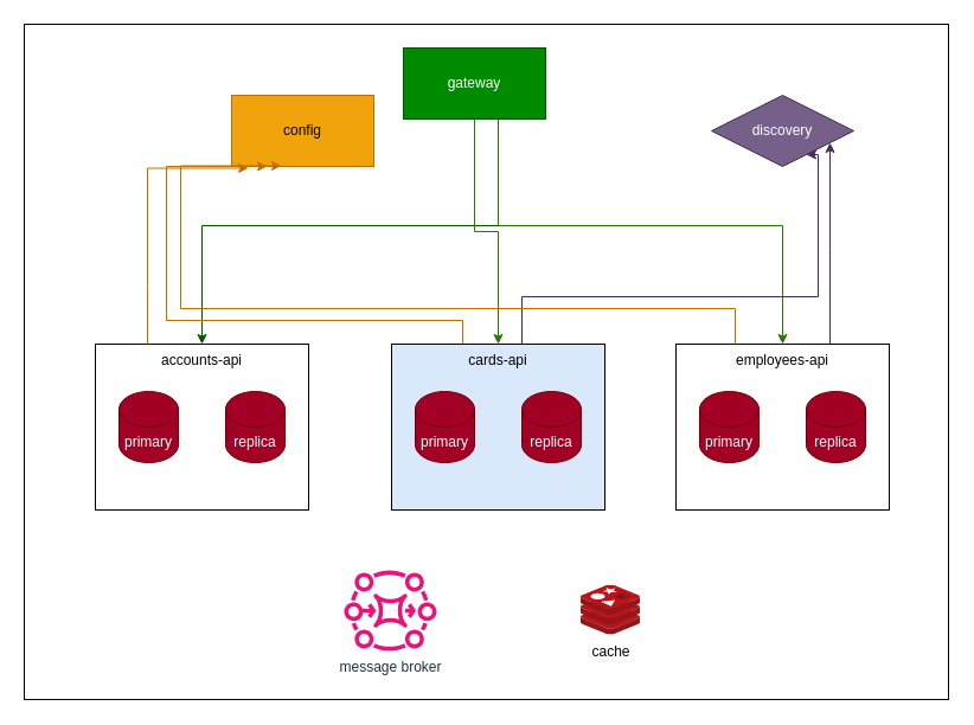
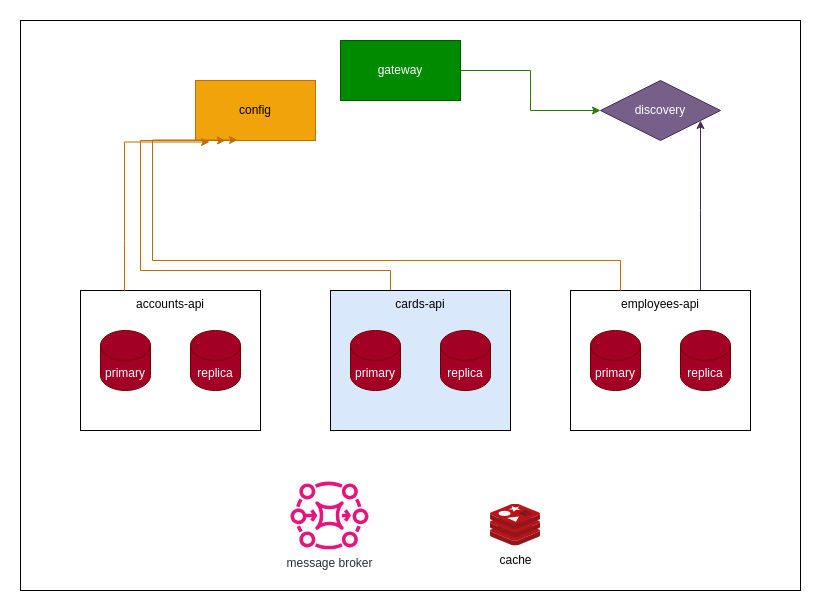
  <mxCell id="0" />
  <mxCell id="1" parent="0" />
  <mxCell id="2" value="" style="rounded=0;whiteSpace=wrap;html=1;" vertex="1" parent="1"><mxGeometry x="20" y="20" width="780" height="570" as="geometry" /></mxCell>
- <mxCell id="3" style="edgeStyle=orthogonalEdgeStyle;rounded=0;orthogonalLoop=1;jettySize=auto;html=1;entryX=0.5;entryY=0;entryDx=0;entryDy=0;fillColor=#008a00;strokeColor=#005700;" edge="1" parent="1" source="6" target="9"><mxGeometry relative="1" as="geometry"><Array as="points"><mxPoint x="420" y="190" /><mxPoint x="170" y="190" /></Array></mxGeometry></mxCell>
- <mxCell id="4" style="edgeStyle=orthogonalEdgeStyle;rounded=0;orthogonalLoop=1;jettySize=auto;html=1;fillColor=#60a917;strokeColor=#2D7600;" edge="1" parent="1" source="6" target="14"><mxGeometry relative="1" as="geometry"><Array as="points"><mxPoint x="420" y="190" /><mxPoint x="660" y="190" /></Array></mxGeometry></mxCell>
- <mxCell id="5" style="edgeStyle=orthogonalEdgeStyle;rounded=0;orthogonalLoop=1;jettySize=auto;html=1;entryX=0.5;entryY=0;entryDx=0;entryDy=0;fillColor=#60a917;strokeColor=#2D7600;" edge="1" parent="1" source="6" target="12"><mxGeometry relative="1" as="geometry" /></mxCell>
+ <mxCell id="5" style="edgeStyle=orthogonalEdgeStyle;rounded=0;orthogonalLoop=1;jettySize=auto;html=1;fillColor=#60a917;strokeColor=#2D7600;" edge="1" parent="1" source="6" target="8"><mxGeometry relative="1" as="geometry" /></mxCell>
  <mxCell id="6" value="gateway" style="rounded=0;whiteSpace=wrap;html=1;fillColor=#008a00;fontColor=#ffffff;strokeColor=#005700;" vertex="1" parent="1"><mxGeometry x="340" y="40" width="120" height="60" as="geometry" /></mxCell>
  <mxCell id="7" value="config" style="rounded=0;whiteSpace=wrap;html=1;fillColor=#f0a30a;fontColor=#000000;strokeColor=#BD7000;" vertex="1" parent="1"><mxGeometry x="195" y="80" width="120" height="60" as="geometry" /></mxCell>
  <mxCell id="8" value="discovery" style="rhombus;whiteSpace=wrap;html=1;fillColor=#76608a;fontColor=#ffffff;strokeColor=#432D57;" vertex="1" parent="1"><mxGeometry x="600" y="80" width="120" height="60" as="geometry" /></mxCell>
  <mxCell id="9" value="accounts-api" style="rounded=0;whiteSpace=wrap;html=1;verticalAlign=top;" vertex="1" parent="1"><mxGeometry x="80" y="290" width="180" height="140" as="geometry" /></mxCell>
- <mxCell id="10" style="edgeStyle=orthogonalEdgeStyle;rounded=0;orthogonalLoop=1;jettySize=auto;html=1;entryX=0.75;entryY=1;entryDx=0;entryDy=0;fillColor=#76608a;strokeColor=#432D57;" edge="1" parent="1" source="12" target="8"><mxGeometry relative="1" as="geometry"><Array as="points"><mxPoint x="440" y="250" /><mxPoint x="690" y="250" /></Array></mxGeometry></mxCell>
  <mxCell id="11" style="edgeStyle=orthogonalEdgeStyle;rounded=0;orthogonalLoop=1;jettySize=auto;html=1;entryX=0.25;entryY=1;entryDx=0;entryDy=0;fillColor=#f0a30a;strokeColor=#BD7000;" edge="1" parent="1" source="12" target="7"><mxGeometry relative="1" as="geometry"><Array as="points"><mxPoint x="390" y="270" /><mxPoint x="140" y="270" /></Array></mxGeometry></mxCell>
  <mxCell id="12" value="cards-api" style="rounded=0;whiteSpace=wrap;html=1;verticalAlign=top;fillColor=#dae8fc;" vertex="1" parent="1"><mxGeometry x="330" y="290" width="180" height="140" as="geometry" /></mxCell>
  <mxCell id="13" style="edgeStyle=orthogonalEdgeStyle;rounded=0;orthogonalLoop=1;jettySize=auto;html=1;fillColor=#76608a;strokeColor=#432D57;" edge="1" parent="1" source="14" target="8"><mxGeometry relative="1" as="geometry"><Array as="points"><mxPoint x="700" y="210" /><mxPoint x="700" y="210" /></Array></mxGeometry></mxCell>
  <mxCell id="14" value="employees-api" style="rounded=0;whiteSpace=wrap;html=1;verticalAlign=top;" vertex="1" parent="1"><mxGeometry x="570" y="290" width="180" height="140" as="geometry" /></mxCell>
  <mxCell id="15" value="primary" style="shape=cylinder3;whiteSpace=wrap;html=1;boundedLbl=1;backgroundOutline=1;size=15;fillColor=#a20025;fontColor=#ffffff;strokeColor=#6F0000;" vertex="1" parent="1"><mxGeometry x="100" y="330" width="50" height="60" as="geometry" /></mxCell>
  <mxCell id="16" value="replica" style="shape=cylinder3;whiteSpace=wrap;html=1;boundedLbl=1;backgroundOutline=1;size=15;fillColor=#a20025;fontColor=#ffffff;strokeColor=#6F0000;" vertex="1" parent="1"><mxGeometry x="190" y="330" width="50" height="60" as="geometry" /></mxCell>
  <mxCell id="17" value="primary" style="shape=cylinder3;whiteSpace=wrap;html=1;boundedLbl=1;backgroundOutline=1;size=15;fillColor=#a20025;fontColor=#ffffff;strokeColor=#6F0000;" vertex="1" parent="1"><mxGeometry x="350" y="330" width="50" height="60" as="geometry" /></mxCell>
  <mxCell id="18" value="replica" style="shape=cylinder3;whiteSpace=wrap;html=1;boundedLbl=1;backgroundOutline=1;size=15;fillColor=#a20025;fontColor=#ffffff;strokeColor=#6F0000;" vertex="1" parent="1"><mxGeometry x="440" y="330" width="50" height="60" as="geometry" /></mxCell>
  <mxCell id="19" value="primary" style="shape=cylinder3;whiteSpace=wrap;html=1;boundedLbl=1;backgroundOutline=1;size=15;fillColor=#a20025;fontColor=#ffffff;strokeColor=#6F0000;" vertex="1" parent="1"><mxGeometry x="590" y="330" width="50" height="60" as="geometry" /></mxCell>
  <mxCell id="20" value="replica" style="shape=cylinder3;whiteSpace=wrap;html=1;boundedLbl=1;backgroundOutline=1;size=15;fillColor=#a20025;fontColor=#ffffff;strokeColor=#6F0000;" vertex="1" parent="1"><mxGeometry x="680" y="330" width="50" height="60" as="geometry" /></mxCell>
  <mxCell id="21" value="message broker" style="sketch=0;outlineConnect=0;fontColor=#232F3E;gradientColor=none;fillColor=#E7157B;strokeColor=none;dashed=0;verticalLabelPosition=bottom;verticalAlign=top;align=center;html=1;fontSize=12;fontStyle=0;aspect=fixed;pointerEvents=1;shape=mxgraph.aws4.mq_broker;" vertex="1" parent="1"><mxGeometry x="290" y="480" width="78" height="69" as="geometry" /></mxCell>
- <mxCell id="22" value="cache" style="image;sketch=0;aspect=fixed;html=1;points=[];align=center;fontSize=12;image=img/lib/mscae/Cache_Redis_Product.svg;" vertex="1" parent="1"><mxGeometry x="490" y="493.5" width="50" height="42" as="geometry" /></mxCell>
+ <mxCell id="22" value="cache" style="image;sketch=0;aspect=fixed;html=1;points=[];align=center;fontSize=12;image=img/lib/mscae/Cache_Redis_Product.svg;" vertex="1" parent="1"><mxGeometry x="490" y="503.5" width="50" height="42" as="geometry" /></mxCell>
  <mxCell id="23" style="edgeStyle=orthogonalEdgeStyle;rounded=0;orthogonalLoop=1;jettySize=auto;html=1;entryX=0.117;entryY=1.025;entryDx=0;entryDy=0;entryPerimeter=0;fillColor=#f0a30a;strokeColor=#BD7000;" edge="1" parent="1" source="9" target="7"><mxGeometry relative="1" as="geometry"><Array as="points"><mxPoint x="124" y="240" /><mxPoint x="124" y="240" /></Array></mxGeometry></mxCell>
  <mxCell id="24" style="edgeStyle=orthogonalEdgeStyle;rounded=0;orthogonalLoop=1;jettySize=auto;html=1;entryX=0.35;entryY=0.992;entryDx=0;entryDy=0;entryPerimeter=0;fillColor=#f0a30a;strokeColor=#BD7000;" edge="1" parent="1" source="14" target="7"><mxGeometry relative="1" as="geometry"><Array as="points"><mxPoint x="620" y="260" /><mxPoint x="152" y="260" /></Array></mxGeometry></mxCell>
